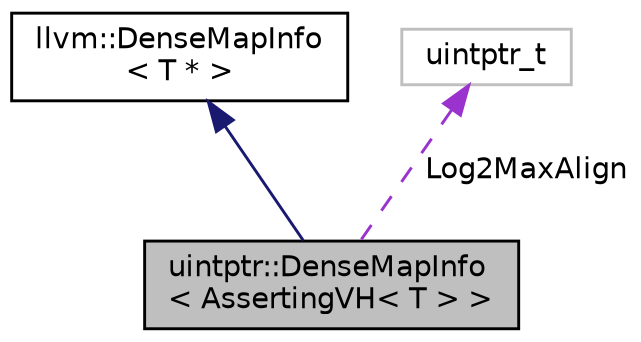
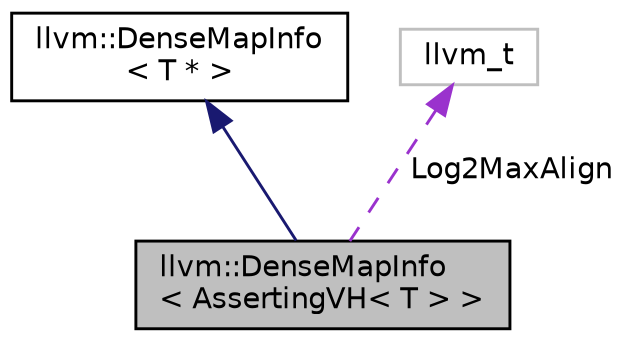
  digraph {
    node [color=black fontname=Helvetica fontsize=10 shape=record]
    edge [dir=back fontname=Helvetica fontsize=10 labelfontname=Helvetica labelfontsize=10]
-   n1 [fillcolor=grey75 fontcolor=black height=0.2 label="uintptr::DenseMapInfo\l\< AssertingVH\< T \> \>" style=filled width=0.4]
+   n1 [fillcolor=grey75 fontcolor=black height=0.2 label="llvm::DenseMapInfo\l\< AssertingVH\< T \> \>" style=filled width=0.4]
    n2 [height=0.2 label="llvm::DenseMapInfo\l\< T * \>" width=0.4]
-   n3 [color=grey75 height=0.2 label=uintptr_t width=0.4]
+   n3 [color=grey75 height=0.2 label=llvm_t width=0.4]
    n2 -> n1 [color=midnightblue style=solid]
    n3 -> n1 [color=darkorchid3 label=" Log2MaxAlign" style=dashed]
  }
